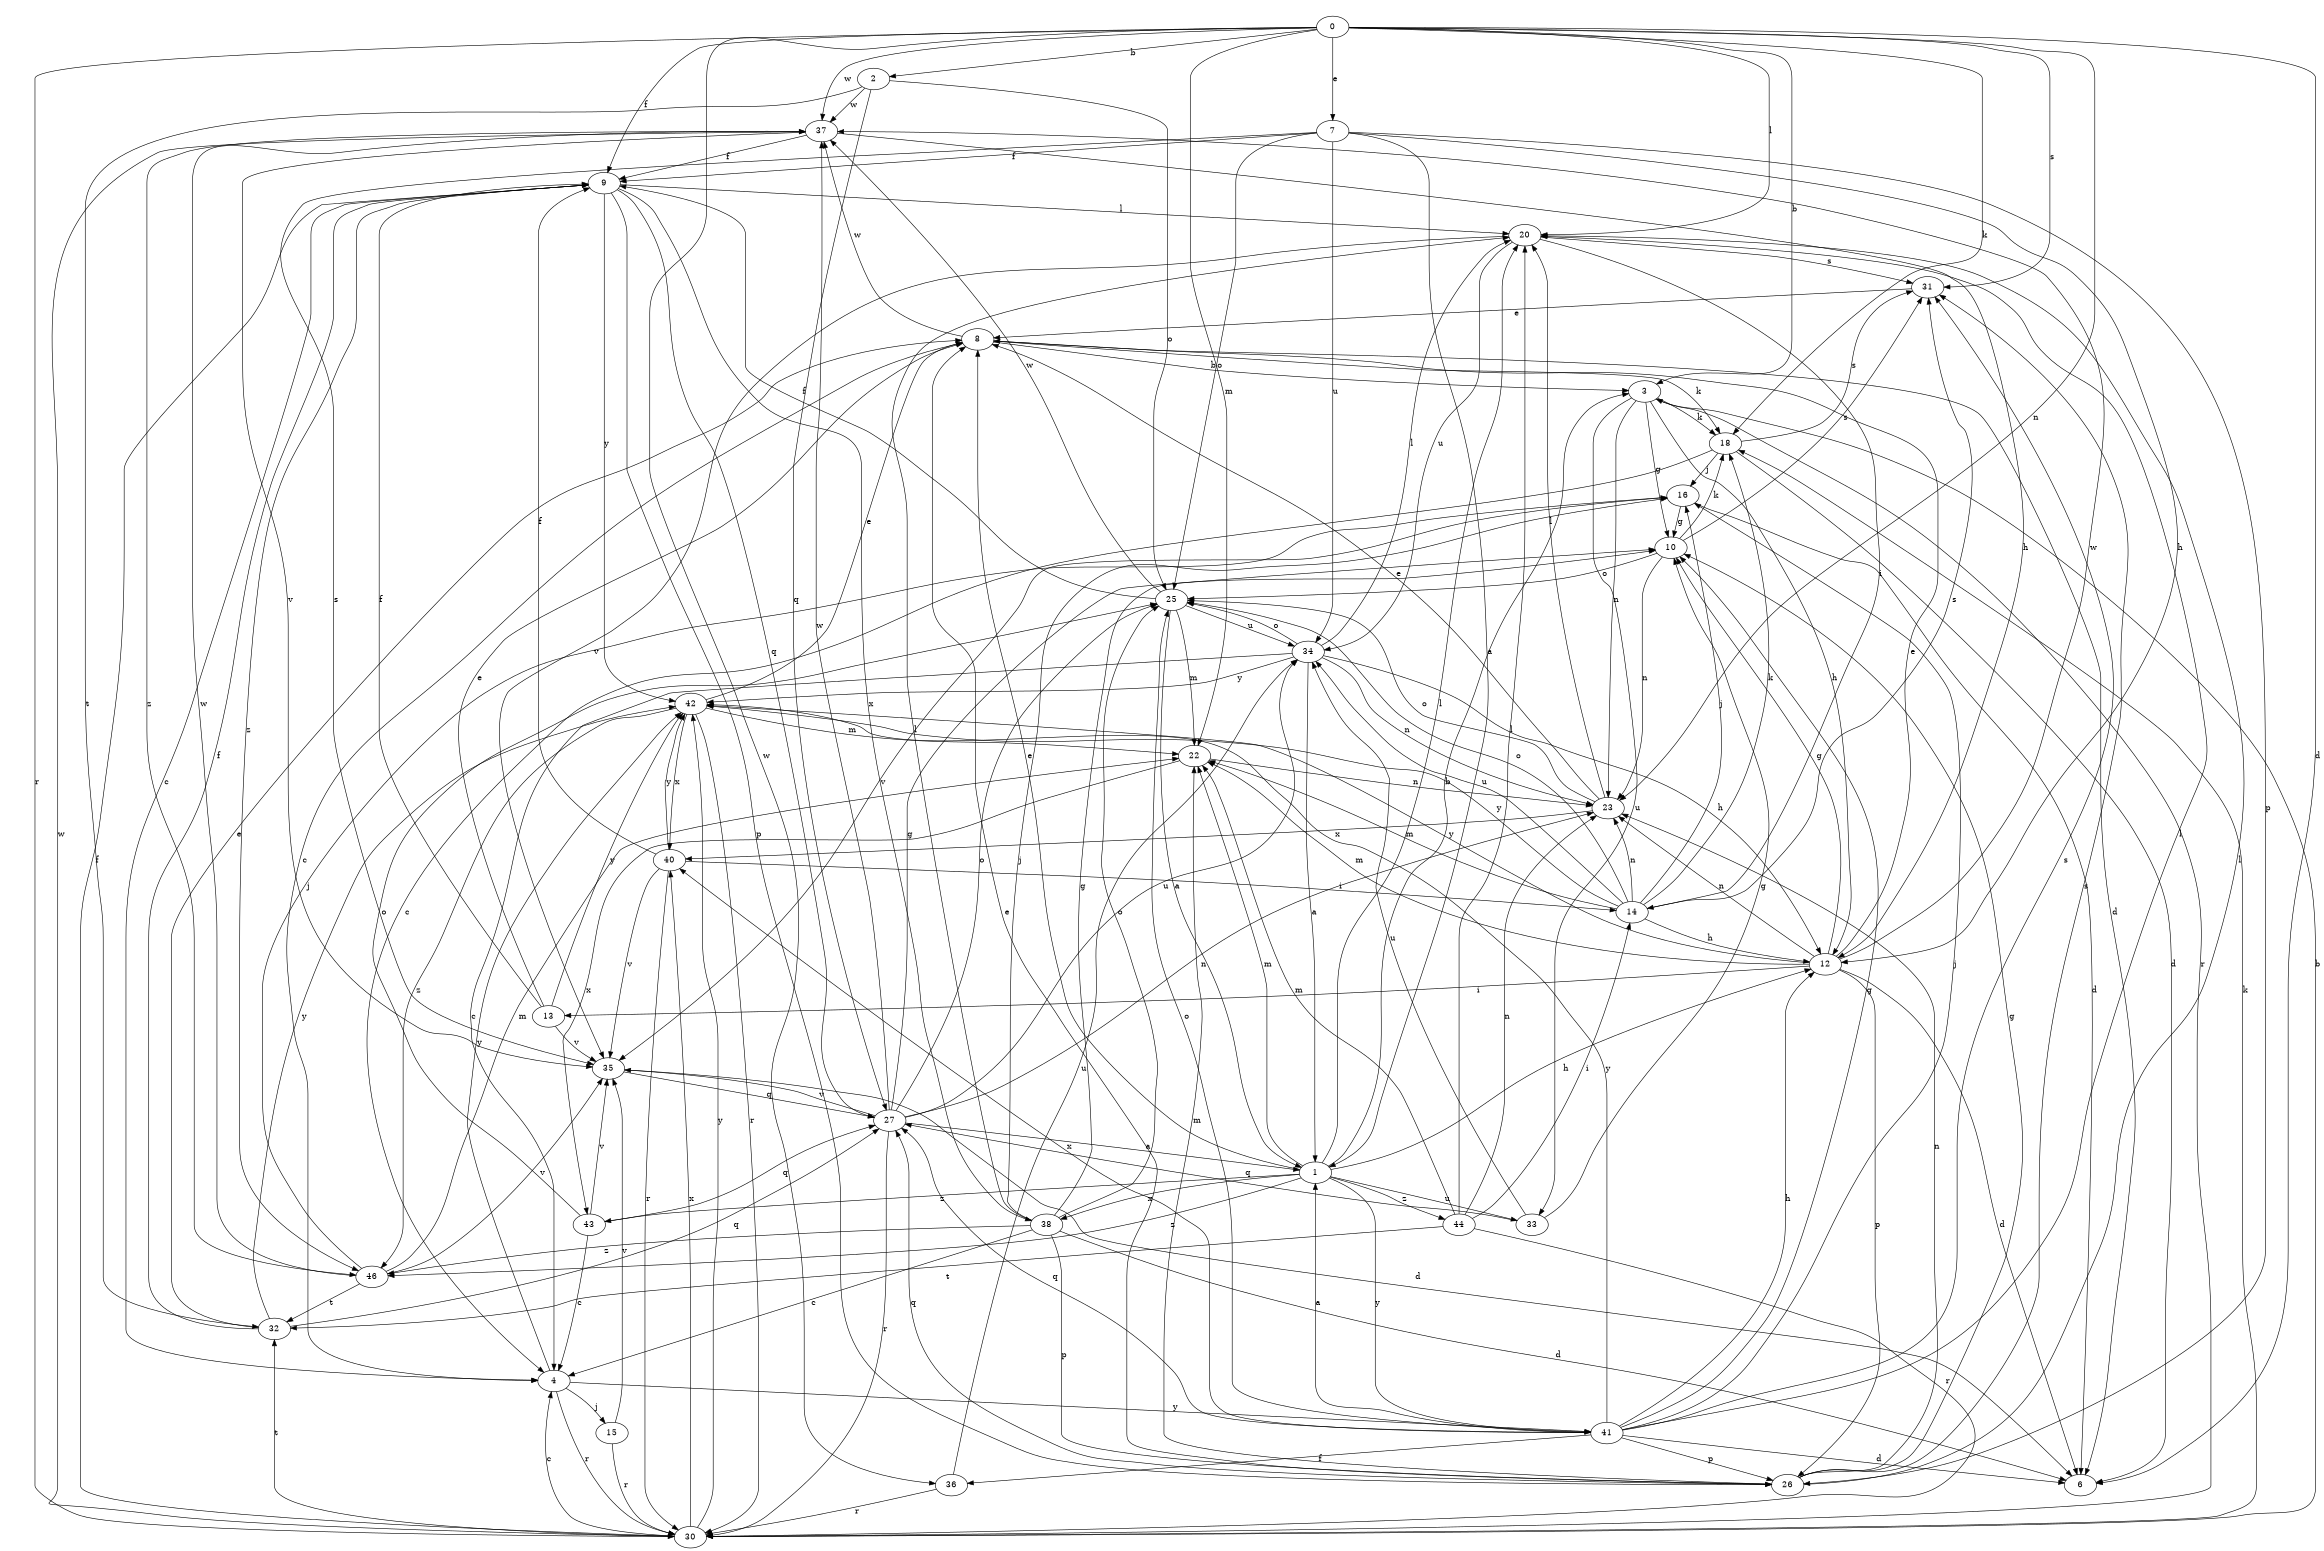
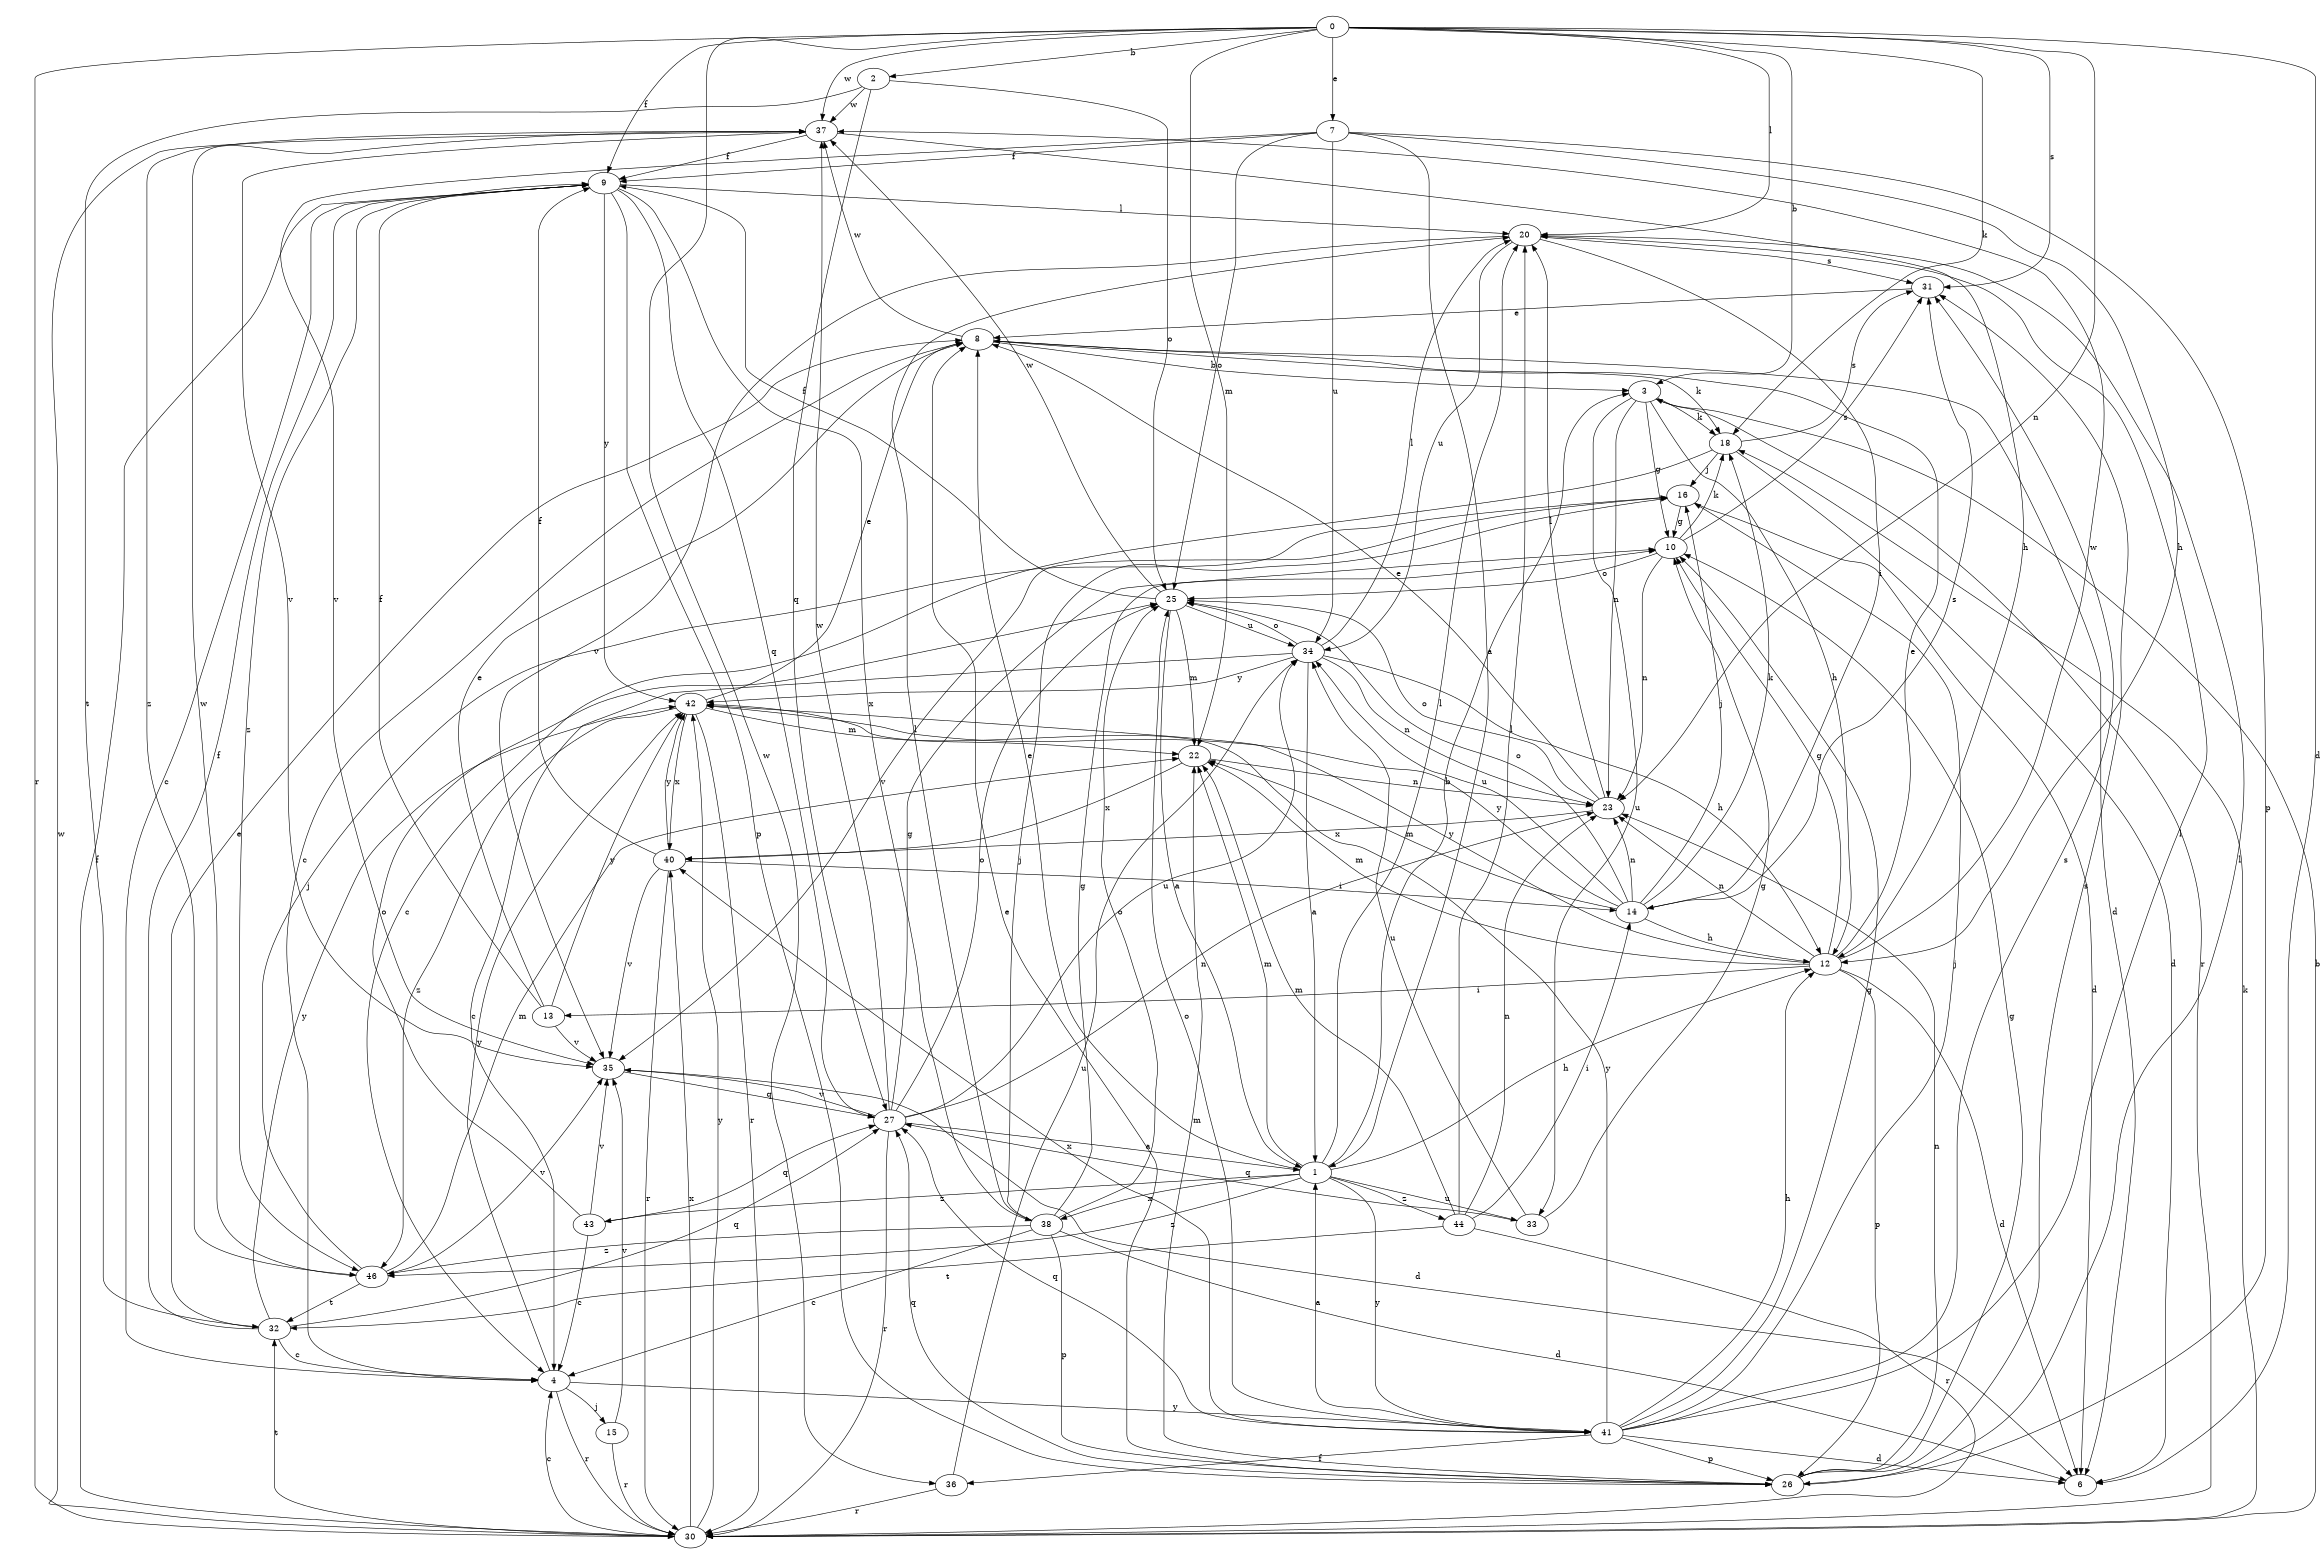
  strict digraph {
    0
    2
    3
    6
    7
    9
    18
    20
    22
    23
    30
    31
    36
    37
    25
    27
    32
    12
    33
    10
    1
    26
    34
    35
    38
    46
    4
    42
    16
    14
    40
    8
    41
    43
    44
    13
    15
    0 -> 2 [label=b]
    0 -> 3 [label=b]
    0 -> 6 [label=d]
    0 -> 7 [label=e]
    0 -> 9 [label=f]
    0 -> 18 [label=k]
    0 -> 20 [label=l]
    0 -> 22 [label=m]
    0 -> 23 [label=n]
    0 -> 30 [label=r]
    0 -> 31 [label=s]
    0 -> 36 [label=w]
    0 -> 37 [label=w]
    2 -> 37 [label=w]
    2 -> 25 [label=o]
    2 -> 27 [label=q]
    2 -> 32 [label=t]
    3 -> 18 [label=k]
    3 -> 23 [label=n]
    3 -> 30 [label=r]
    3 -> 12 [label=h]
    3 -> 33 [label=u]
    3 -> 10 [label=g]
    7 -> 9 [label=f]
    7 -> 25 [label=o]
    7 -> 12 [label=h]
    7 -> 1 [label=a]
    7 -> 26 [label=p]
    7 -> 34 [label=u]
-   7 -> 35 [label=s]
+   7 -> 35 [label=v]
    9 -> 20 [label=l]
    9 -> 27 [label=q]
    9 -> 26 [label=p]
    9 -> 38 [label=x]
    9 -> 46 [label=z]
    9 -> 4 [label=c]
    9 -> 42 [label=y]
    18 -> 6 [label=d]
    18 -> 31 [label=s]
    18 -> 4 [label=c]
    18 -> 16 [label=j]
    20 -> 31 [label=s]
    20 -> 34 [label=u]
    20 -> 35 [label=v]
    20 -> 14 [label=i]
    22 -> 23 [label=n]
-   22 -> 43 [label=x]
+   22 -> 40 [label=x]
    23 -> 20 [label=l]
    23 -> 25 [label=o]
    23 -> 40 [label=x]
    23 -> 8 [label=e]
    30 -> 3 [label=b]
    30 -> 9 [label=f]
    30 -> 18 [label=k]
    30 -> 37 [label=w]
    30 -> 32 [label=t]
    30 -> 4 [label=c]
    30 -> 42 [label=y]
    30 -> 40 [label=x]
    31 -> 8 [label=e]
    36 -> 30 [label=r]
    36 -> 34 [label=u]
    37 -> 9 [label=f]
    37 -> 12 [label=h]
    37 -> 35 [label=v]
    37 -> 46 [label=z]
    25 -> 9 [label=f]
    25 -> 22 [label=m]
    25 -> 37 [label=w]
    25 -> 1 [label=a]
    25 -> 34 [label=u]
    27 -> 23 [label=n]
    27 -> 30 [label=r]
    27 -> 37 [label=w]
    27 -> 25 [label=o]
    27 -> 10 [label=g]
    27 -> 1 [label=a]
    27 -> 34 [label=u]
    27 -> 35 [label=v]
    32 -> 9 [label=f]
    32 -> 27 [label=q]
+   32 -> 4 [label=c]
    32 -> 42 [label=y]
    32 -> 8 [label=e]
    12 -> 6 [label=d]
    12 -> 22 [label=m]
    12 -> 23 [label=n]
    12 -> 37 [label=w]
    12 -> 10 [label=g]
    12 -> 26 [label=p]
    12 -> 42 [label=y]
    12 -> 8 [label=e]
    12 -> 13 [label=i]
    33 -> 27 [label=q]
    33 -> 10 [label=g]
    33 -> 34 [label=u]
    10 -> 18 [label=k]
    10 -> 23 [label=n]
    10 -> 31 [label=s]
    10 -> 25 [label=o]
    1 -> 3 [label=b]
    1 -> 20 [label=l]
    1 -> 22 [label=m]
    1 -> 12 [label=h]
    1 -> 33 [label=u]
    1 -> 38 [label=x]
    1 -> 46 [label=z]
    1 -> 8 [label=e]
    1 -> 41 [label=y]
    1 -> 43 [label=z]
    1 -> 44 [label=z]
    26 -> 20 [label=l]
    26 -> 22 [label=m]
    26 -> 23 [label=n]
    26 -> 31 [label=s]
    26 -> 27 [label=q]
    26 -> 10 [label=g]
    26 -> 8 [label=e]
    34 -> 20 [label=l]
    34 -> 23 [label=n]
    34 -> 25 [label=o]
    34 -> 12 [label=h]
    34 -> 1 [label=a]
    34 -> 4 [label=c]
    34 -> 42 [label=y]
    35 -> 6 [label=d]
    35 -> 27 [label=q]
    38 -> 6 [label=d]
    38 -> 20 [label=l]
    38 -> 25 [label=o]
    38 -> 10 [label=g]
    38 -> 26 [label=p]
    38 -> 46 [label=z]
    38 -> 4 [label=c]
    38 -> 16 [label=j]
    46 -> 22 [label=m]
    46 -> 37 [label=w]
    46 -> 32 [label=t]
    46 -> 35 [label=v]
    46 -> 16 [label=j]
    4 -> 30 [label=r]
    4 -> 42 [label=y]
    4 -> 41 [label=y]
    4 -> 15 [label=j]
    42 -> 22 [label=m]
    42 -> 30 [label=r]
    42 -> 46 [label=z]
    42 -> 40 [label=x]
    42 -> 8 [label=e]
    16 -> 6 [label=d]
    16 -> 10 [label=g]
    16 -> 35 [label=v]
    14 -> 18 [label=k]
    14 -> 22 [label=m]
    14 -> 23 [label=n]
    14 -> 31 [label=s]
    14 -> 25 [label=o]
    14 -> 12 [label=h]
    14 -> 34 [label=u]
    14 -> 42 [label=y]
    14 -> 16 [label=j]
    40 -> 9 [label=f]
    40 -> 30 [label=r]
    40 -> 35 [label=v]
    40 -> 42 [label=y]
    40 -> 14 [label=i]
    8 -> 3 [label=b]
    8 -> 6 [label=d]
    8 -> 18 [label=k]
    8 -> 37 [label=w]
    8 -> 4 [label=c]
    41 -> 6 [label=d]
    41 -> 20 [label=l]
    41 -> 31 [label=s]
    41 -> 36 [label=f]
    41 -> 25 [label=o]
    41 -> 27 [label=q]
    41 -> 12 [label=h]
    41 -> 10 [label=g]
    41 -> 1 [label=a]
    41 -> 26 [label=p]
    41 -> 42 [label=y]
    41 -> 16 [label=j]
    41 -> 40 [label=x]
    43 -> 25 [label=o]
    43 -> 27 [label=q]
    43 -> 35 [label=v]
    43 -> 4 [label=c]
    44 -> 20 [label=l]
    44 -> 22 [label=m]
    44 -> 23 [label=n]
    44 -> 30 [label=r]
    44 -> 32 [label=t]
    44 -> 14 [label=i]
    13 -> 9 [label=f]
    13 -> 35 [label=v]
    13 -> 42 [label=y]
    13 -> 8 [label=e]
    15 -> 30 [label=r]
    15 -> 35 [label=v]
  }
